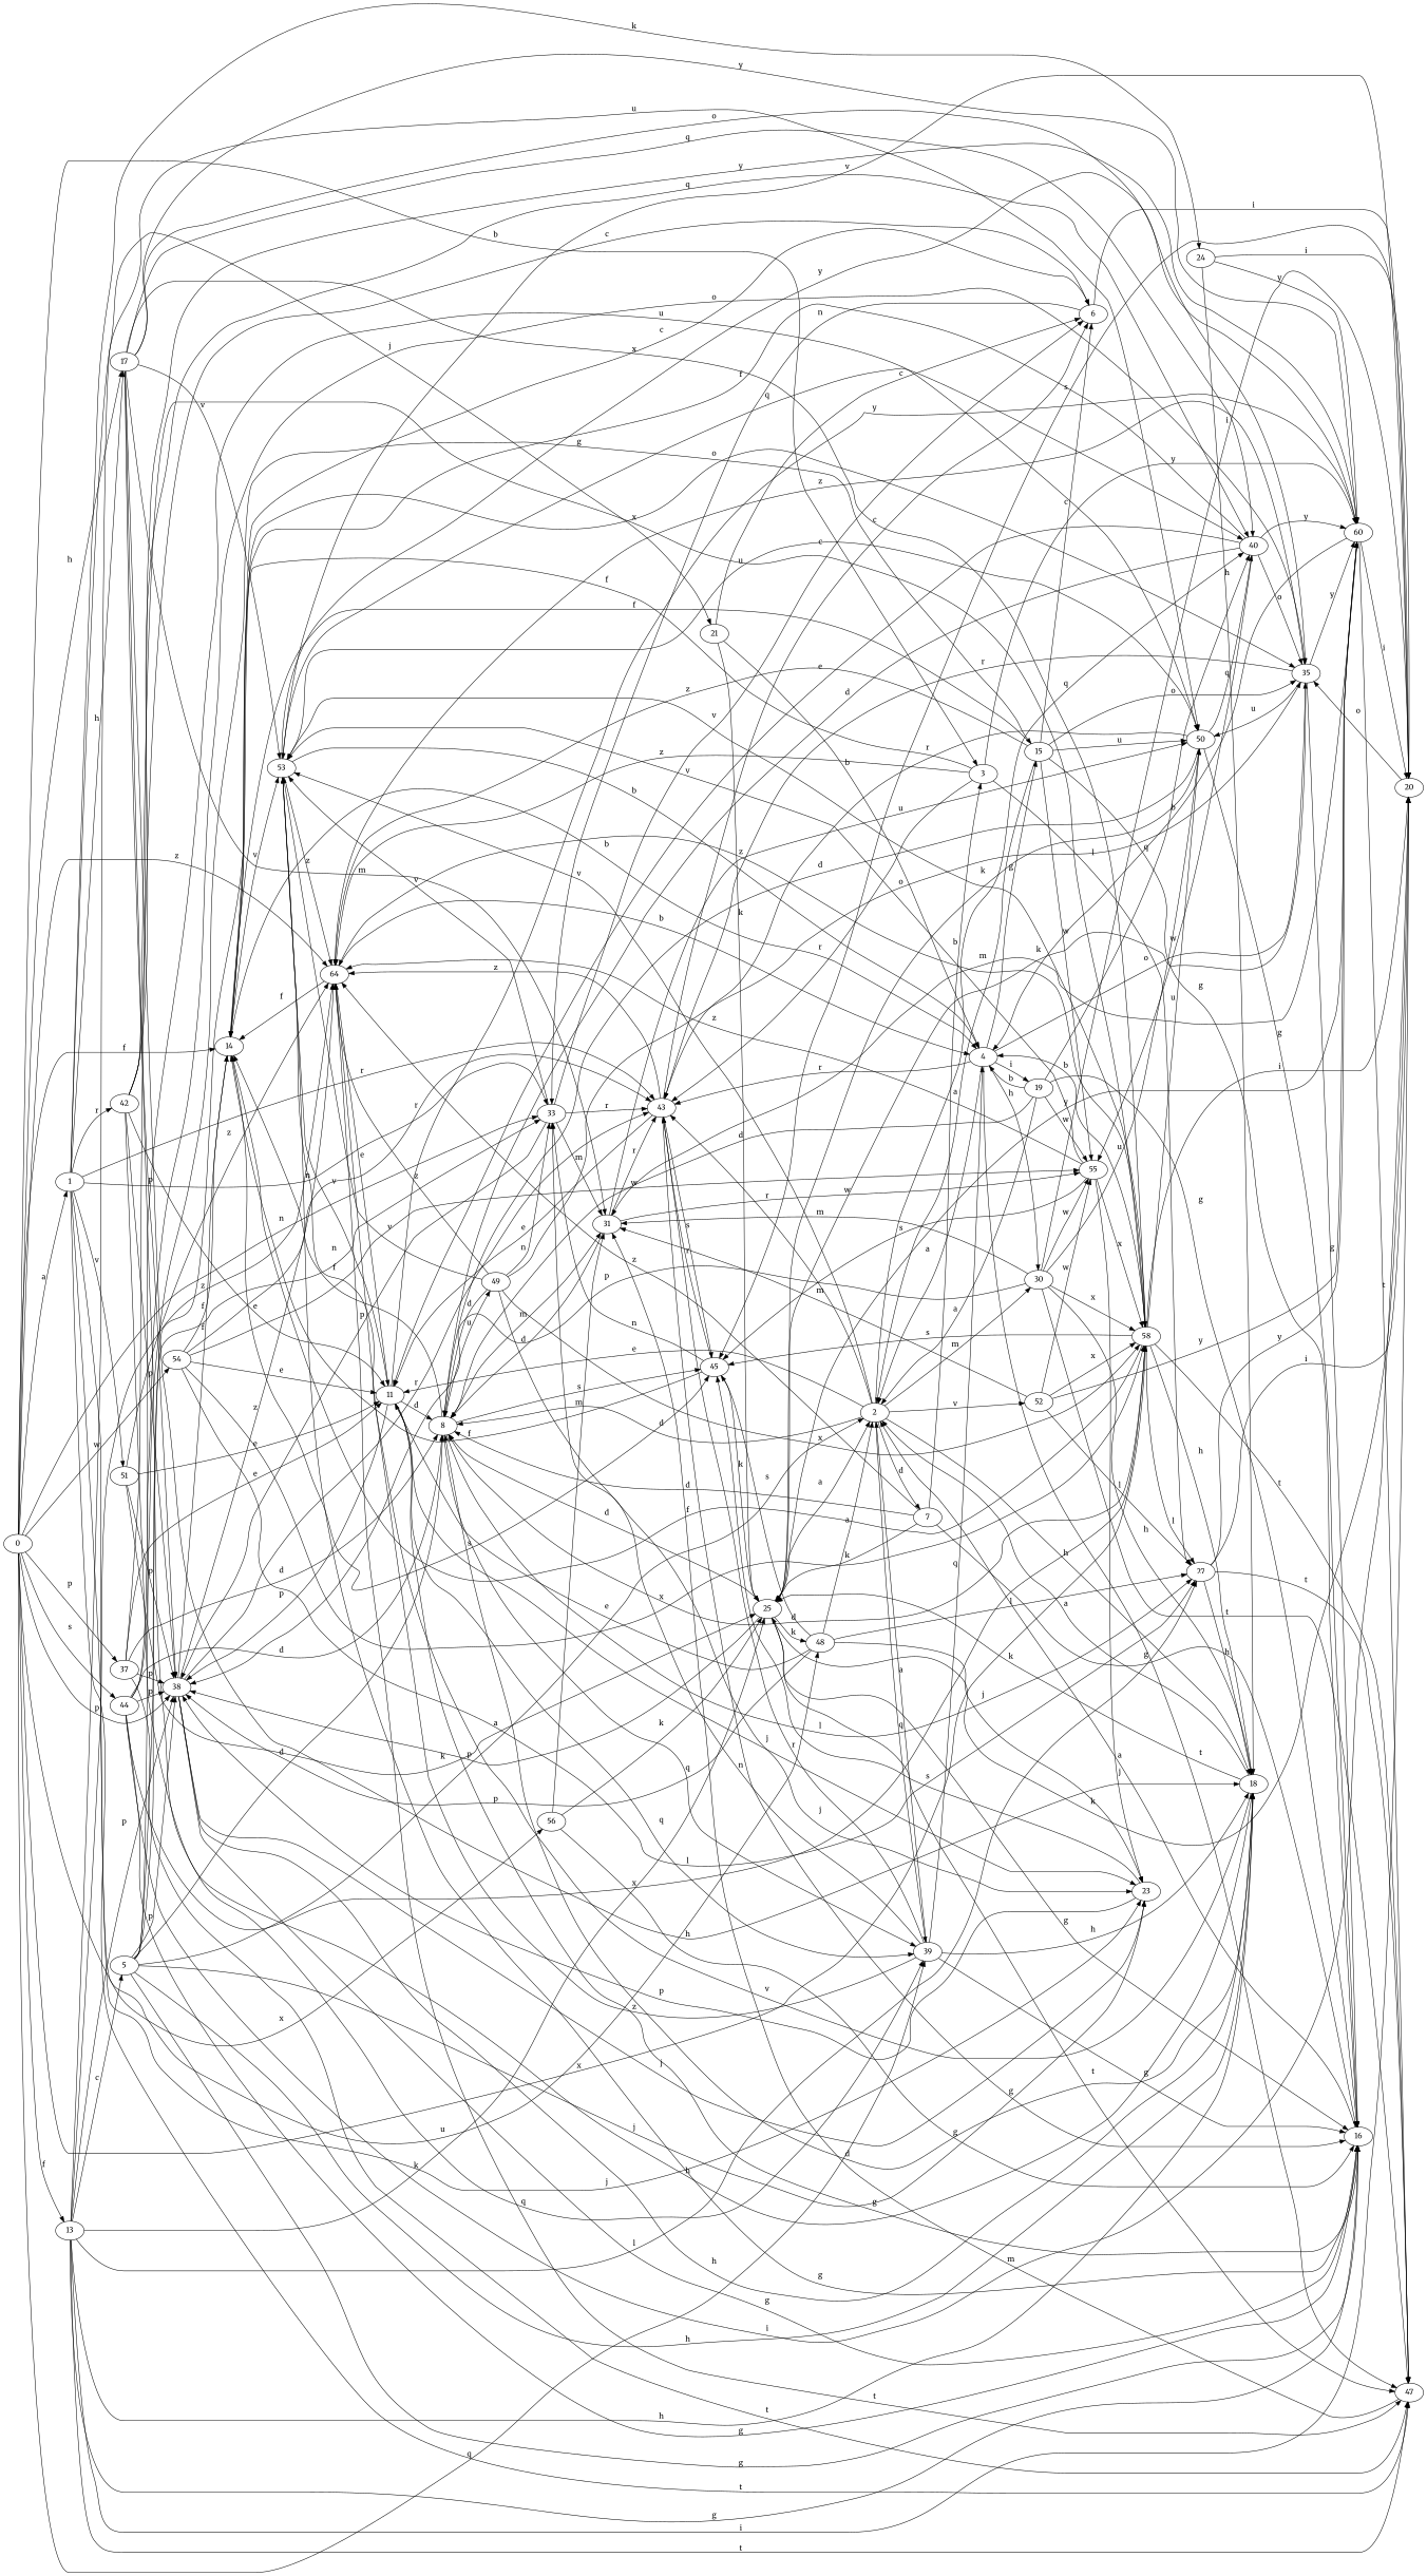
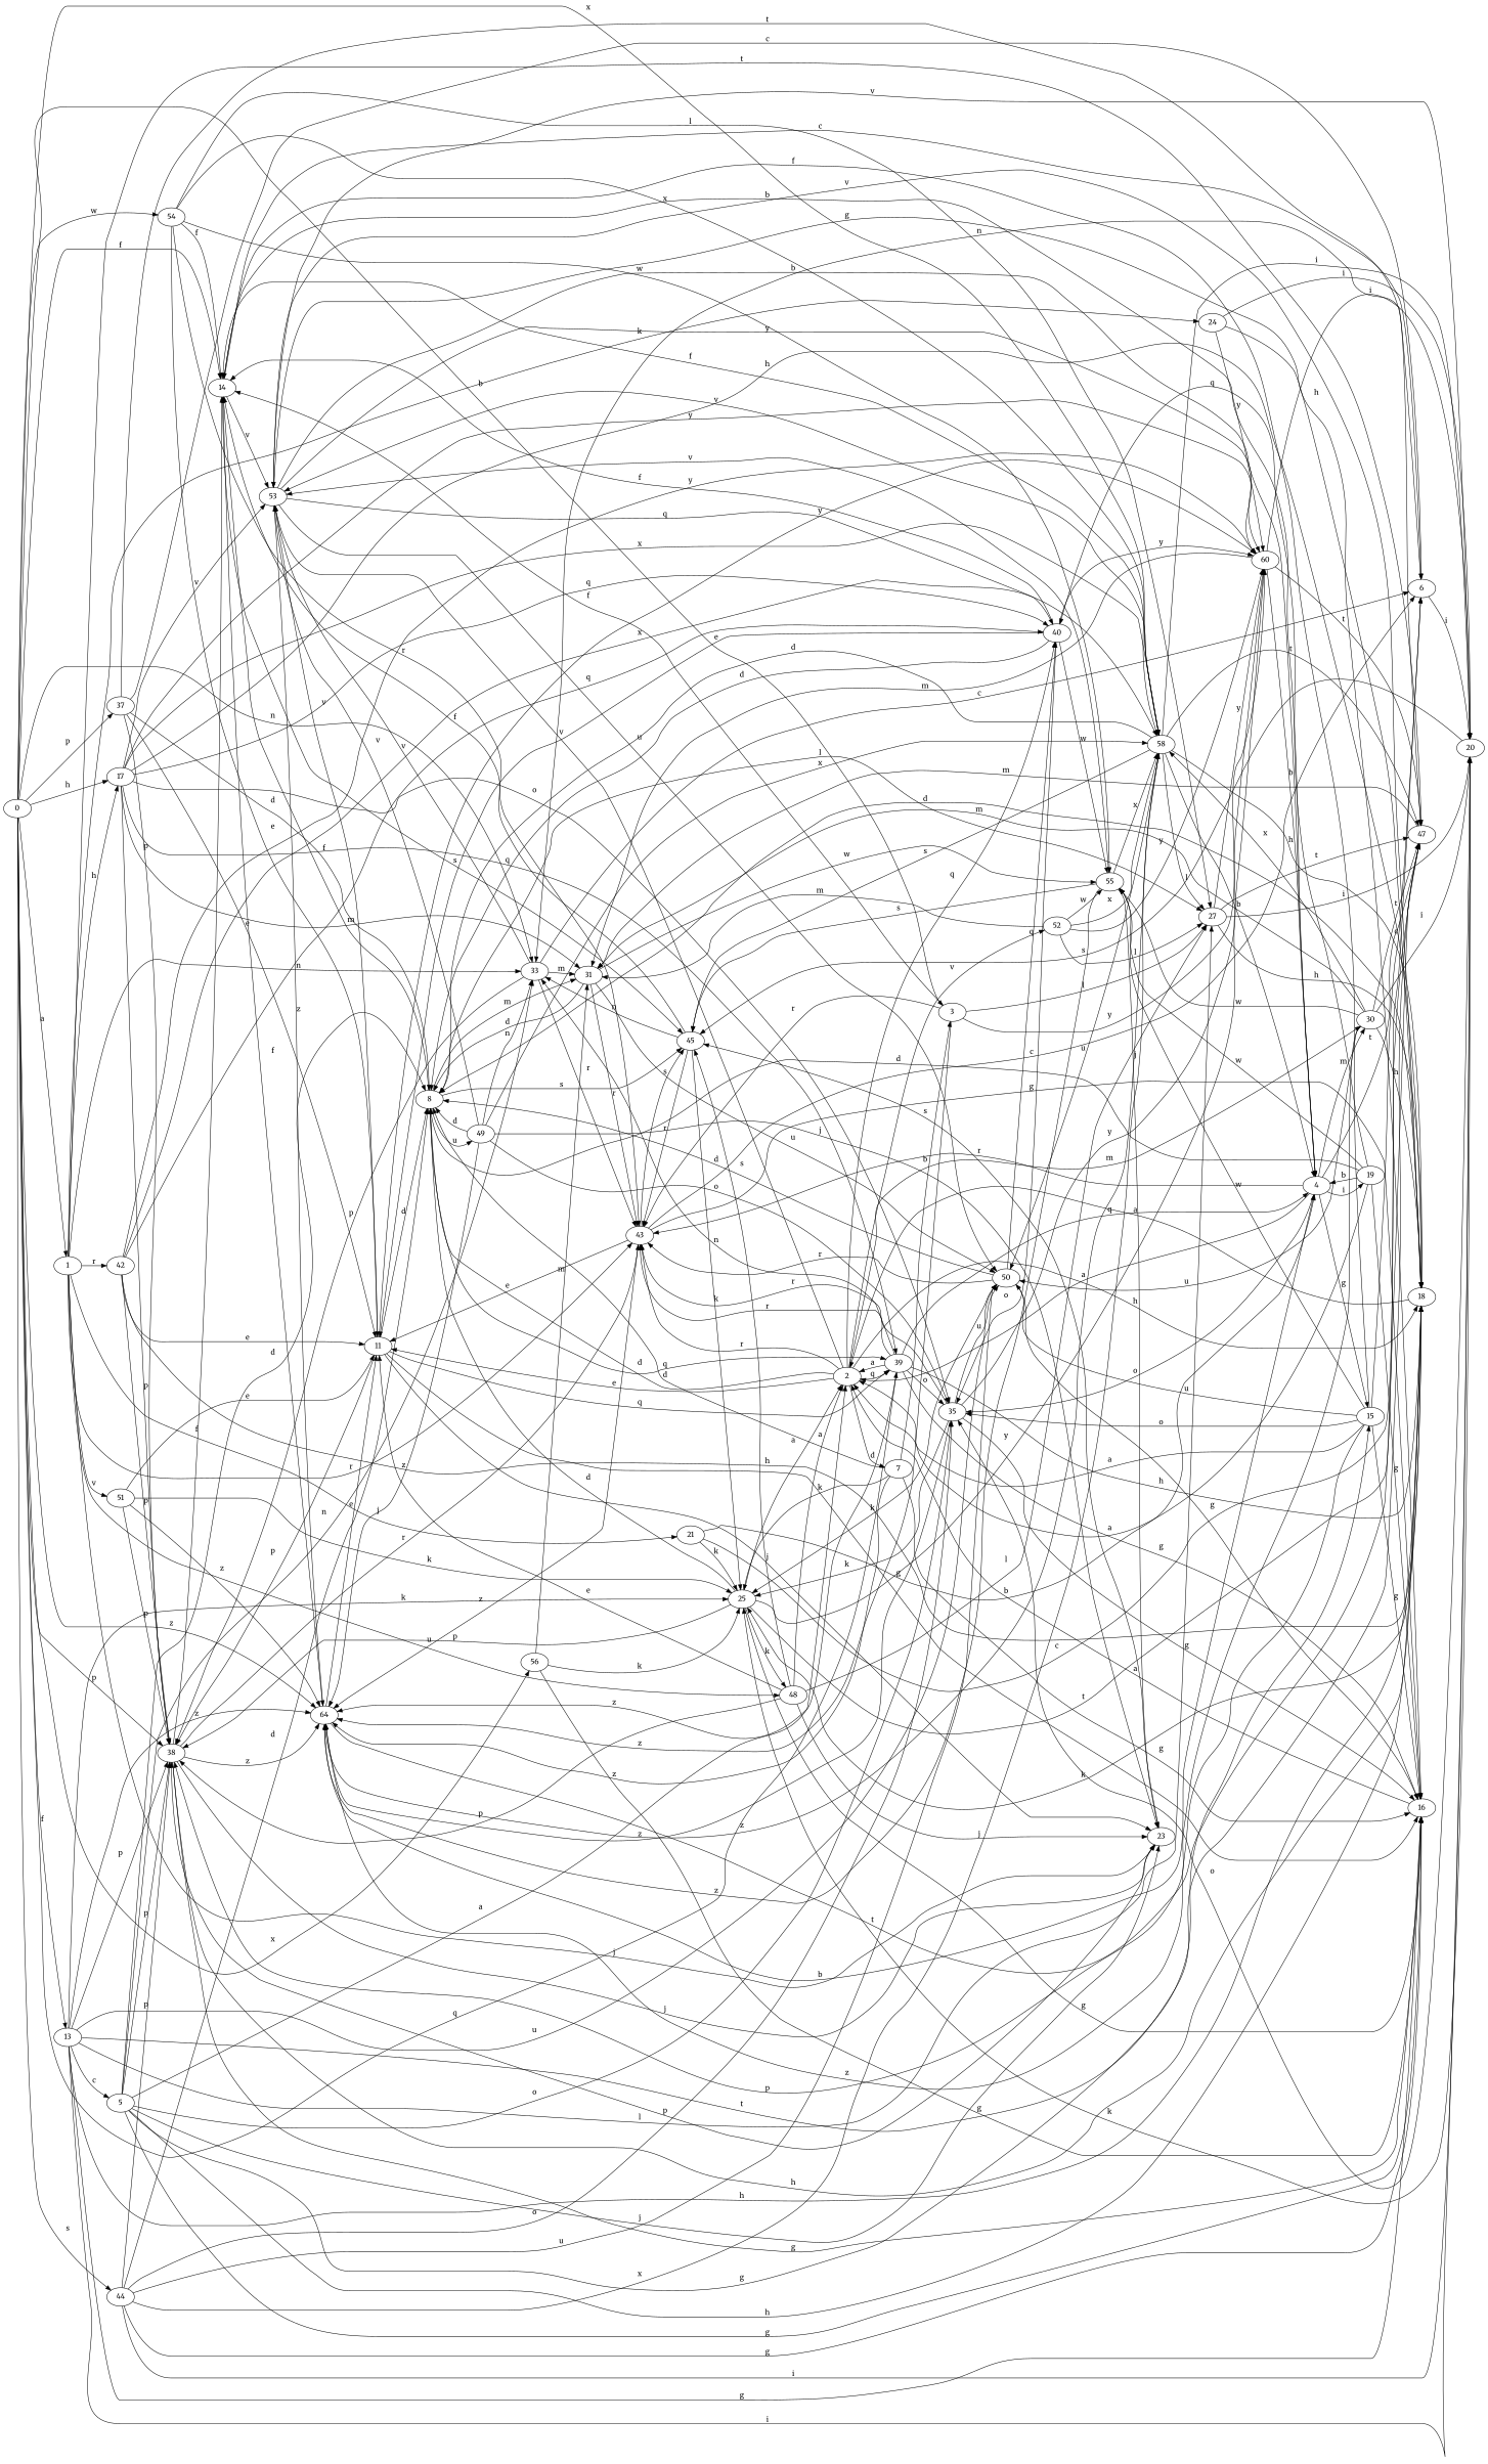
  strict digraph {
    fontname=Merriweather
    rankdir=LR
    node [fontname=Merriweather]
    edge [fontname=Merriweather]
    0
    1
    3
    13
    14
    17
    33
    37
    38
    39
    44
    54
    56
    58
    64
    21
    23
    24
    42
    43
    47
    48
    51
    27
    60
    18
    5
    16
    20
    25
    50
    53
    4
    6
    45
    35
    31
    40
    8
    11
    2
    55
    7
    30
    52
    49
    15
    19
    0 -> 1 [label=a]
    0 -> 3 [label=b]
    0 -> 13 [label=f]
    0 -> 14 [label=f]
    0 -> 17 [label=h]
    0 -> 33 [label=n]
    0 -> 37 [label=p]
    0 -> 38 [label=p]
    0 -> 39 [label=q]
    0 -> 44 [label=s]
    0 -> 54 [label=w]
    0 -> 56 [label=x]
    0 -> 58 [label=x]
    0 -> 64 [label=z]
    1 -> 17 [label=h]
    1 -> 33 [label=n]
    1 -> 21 [label=j]
    1 -> 23 [label=j]
    1 -> 24 [label=k]
    1 -> 42 [label=r]
    1 -> 43 [label=r]
    1 -> 47 [label=t]
    1 -> 48 [label=u]
    1 -> 51 [label=v]
    3 -> 14 [label=f]
    3 -> 64 [label=z]
    3 -> 43 [label=r]
    3 -> 27 [label=l]
    3 -> 60 [label=y]
    13 -> 38 [label=p]
    13 -> 64 [label=z]
    13 -> 47 [label=t]
    13 -> 27 [label=l]
    13 -> 18 [label=h]
    13 -> 5 [label=c]
    13 -> 16 [label=g]
    13 -> 20 [label=i]
    13 -> 25 [label=k]
    13 -> 50 [label=u]
    14 -> 53 [label=v]
    14 -> 4 [label=b]
    14 -> 6 [label=c]
    14 -> 45 [label=s]
    17 -> 38 [label=p]
    17 -> 39 [label=q]
    17 -> 58 [label=x]
    17 -> 60 [label=y]
    17 -> 18 [label=h]
    17 -> 53 [label=v]
    17 -> 35 [label=o]
    17 -> 31 [label=m]
    17 -> 40 [label=q]
    33 -> 38 [label=p]
    33 -> 43 [label=r]
    33 -> 53 [label=v]
    33 -> 6 [label=c]
    33 -> 31 [label=m]
    37 -> 38 [label=p]
    37 -> 47 [label=t]
    37 -> 6 [label=c]
    37 -> 8 [label=d]
    37 -> 11 [label=e]
    38 -> 14 [label=f]
    38 -> 64 [label=z]
    38 -> 23 [label=j]
    38 -> 43 [label=r]
    38 -> 18 [label=h]
    38 -> 16 [label=g]
    39 -> 33 [label=n]
    39 -> 64 [label=z]
    39 -> 43 [label=r]
    39 -> 18 [label=h]
    39 -> 16 [label=g]
    39 -> 4 [label=q]
+   39 -> 35 [label=o]
    39 -> 2 [label=a]
    44 -> 38 [label=p]
    44 -> 58 [label=x]
    44 -> 16 [label=g]
    44 -> 20 [label=i]
    44 -> 50 [label=u]
    44 -> 35 [label=o]
    44 -> 8 [label=d]
    54 -> 14 [label=f]
    54 -> 58 [label=x]
    54 -> 43 [label=r]
    54 -> 27 [label=l]
    54 -> 11 [label=e]
    54 -> 55 [label=w]
    56 -> 16 [label=g]
    56 -> 25 [label=k]
    56 -> 31 [label=m]
    58 -> 14 [label=f]
    58 -> 64 [label=z]
    58 -> 47 [label=t]
    58 -> 27 [label=l]
    58 -> 18 [label=h]
    58 -> 20 [label=i]
    58 -> 50 [label=u]
    58 -> 53 [label=v]
    58 -> 4 [label=b]
    58 -> 45 [label=s]
    58 -> 8 [label=d]
    64 -> 14 [label=f]
    64 -> 47 [label=t]
    64 -> 4 [label=b]
    64 -> 11 [label=e]
    21 -> 25 [label=k]
    21 -> 4 [label=b]
    21 -> 6 [label=c]
    23 -> 38 [label=p]
    23 -> 45 [label=s]
    24 -> 60 [label=y]
    24 -> 18 [label=h]
    24 -> 20 [label=i]
    42 -> 38 [label=p]
    42 -> 58 [label=x]
    42 -> 60 [label=y]
    42 -> 18 [label=h]
    42 -> 40 [label=q]
    42 -> 11 [label=e]
    43 -> 64 [label=z]
    43 -> 16 [label=g]
    43 -> 6 [label=c]
    43 -> 45 [label=s]
    43 -> 11 [label=e]
    47 -> 31 [label=m]
    48 -> 38 [label=p]
    48 -> 23 [label=j]
    48 -> 27 [label=l]
    48 -> 45 [label=s]
    48 -> 11 [label=e]
    48 -> 2 [label=a]
    51 -> 38 [label=p]
    51 -> 64 [label=z]
    51 -> 25 [label=k]
    51 -> 11 [label=e]
    27 -> 47 [label=t]
    27 -> 60 [label=y]
    27 -> 18 [label=h]
    27 -> 20 [label=i]
    60 -> 47 [label=t]
    60 -> 20 [label=i]
    60 -> 4 [label=b]
    60 -> 31 [label=m]
    18 -> 25 [label=k]
    18 -> 53 [label=v]
    18 -> 8 [label=d]
    18 -> 2 [label=a]
    5 -> 33 [label=n]
    5 -> 38 [label=p]
    5 -> 23 [label=j]
    5 -> 18 [label=h]
    5 -> 16 [label=g]
    5 -> 35 [label=o]
    5 -> 8 [label=d]
    5 -> 2 [label=a]
    5 -> 15 [label=g]
    16 -> 2 [label=a]
    20 -> 25 [label=k]
    20 -> 53 [label=v]
    20 -> 45 [label=s]
    20 -> 35 [label=o]
    25 -> 38 [label=p]
    25 -> 47 [label=t]
    25 -> 48 [label=k]
    25 -> 60 [label=y]
    25 -> 16 [label=g]
    25 -> 8 [label=d]
    25 -> 2 [label=a]
    50 -> 43 [label=r]
    50 -> 16 [label=g]
    50 -> 25 [label=k]
    50 -> 40 [label=q]
    50 -> 8 [label=d]
    53 -> 64 [label=z]
    53 -> 60 [label=y]
    53 -> 16 [label=g]
    53 -> 50 [label=u]
    53 -> 4 [label=b]
    53 -> 40 [label=q]
    4 -> 43 [label=r]
    4 -> 47 [label=t]
    4 -> 35 [label=o]
    4 -> 2 [label=a]
-   4 -> 30 [label=h]
+   4 -> 30 [label=m]
    4 -> 15 [label=g]
    4 -> 19 [label=i]
    6 -> 33 [label=n]
    6 -> 20 [label=i]
    45 -> 14 [label=f]
    45 -> 33 [label=n]
    45 -> 43 [label=r]
    45 -> 25 [label=k]
    35 -> 64 [label=z]
    35 -> 43 [label=r]
    35 -> 60 [label=y]
    35 -> 16 [label=g]
    35 -> 25 [label=k]
    35 -> 50 [label=u]
    31 -> 43 [label=r]
    31 -> 50 [label=u]
    31 -> 8 [label=d]
    31 -> 55 [label=w]
    40 -> 14 [label=f]
    40 -> 60 [label=y]
    40 -> 35 [label=o]
    40 -> 8 [label=d]
    40 -> 11 [label=e]
    40 -> 55 [label=w]
    8 -> 14 [label=f]
    8 -> 39 [label=q]
    8 -> 27 [label=l]
    8 -> 45 [label=s]
    8 -> 31 [label=m]
    8 -> 49 [label=u]
    11 -> 38 [label=p]
    11 -> 39 [label=q]
    11 -> 23 [label=j]
    11 -> 60 [label=y]
    11 -> 16 [label=g]
    11 -> 53 [label=v]
    11 -> 8 [label=d]
    2 -> 39 [label=q]
    2 -> 43 [label=r]
    2 -> 18 [label=h]
    2 -> 53 [label=v]
    2 -> 40 [label=q]
    2 -> 8 [label=d]
    2 -> 11 [label=e]
    2 -> 7 [label=d]
    2 -> 30 [label=m]
    2 -> 52 [label=v]
    55 -> 58 [label=x]
    55 -> 64 [label=z]
    55 -> 23 [label=j]
    55 -> 53 [label=v]
    55 -> 45 [label=s]
    7 -> 3 [label=b]
    7 -> 64 [label=z]
    7 -> 16 [label=g]
    7 -> 25 [label=k]
    7 -> 8 [label=d]
    30 -> 38 [label=p]
    30 -> 58 [label=x]
    30 -> 47 [label=t]
    30 -> 18 [label=h]
    30 -> 20 [label=i]
    30 -> 50 [label=u]
    30 -> 31 [label=m]
    30 -> 55 [label=w]
    52 -> 58 [label=x]
    52 -> 27 [label=l]
    52 -> 60 [label=y]
    52 -> 31 [label=m]
    52 -> 55 [label=w]
    49 -> 33 [label=n]
    49 -> 58 [label=x]
    49 -> 64 [label=z]
    49 -> 23 [label=j]
    49 -> 53 [label=v]
    49 -> 35 [label=o]
    49 -> 8 [label=d]
    15 -> 14 [label=f]
    15 -> 64 [label=z]
    15 -> 16 [label=g]
    15 -> 50 [label=u]
    15 -> 6 [label=c]
    15 -> 35 [label=o]
    15 -> 2 [label=a]
    15 -> 55 [label=w]
    19 -> 16 [label=g]
    19 -> 4 [label=b]
    19 -> 40 [label=q]
    19 -> 8 [label=d]
    19 -> 2 [label=a]
    19 -> 55 [label=w]
  }
